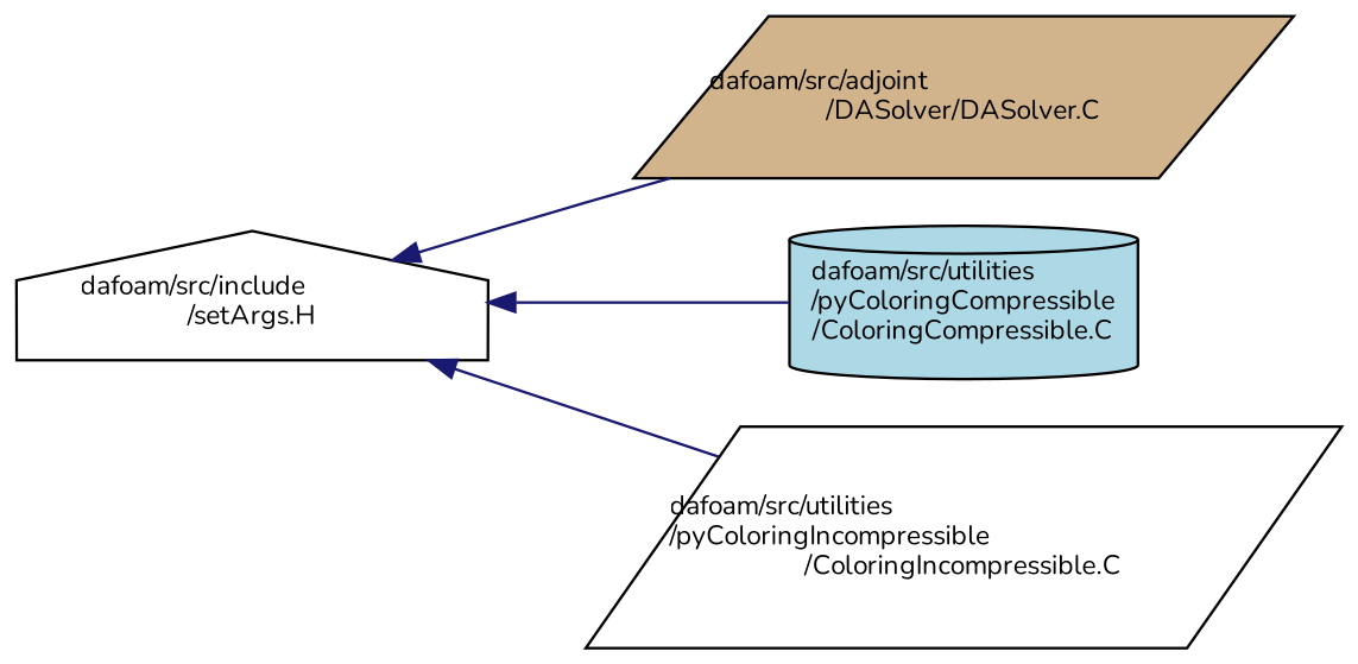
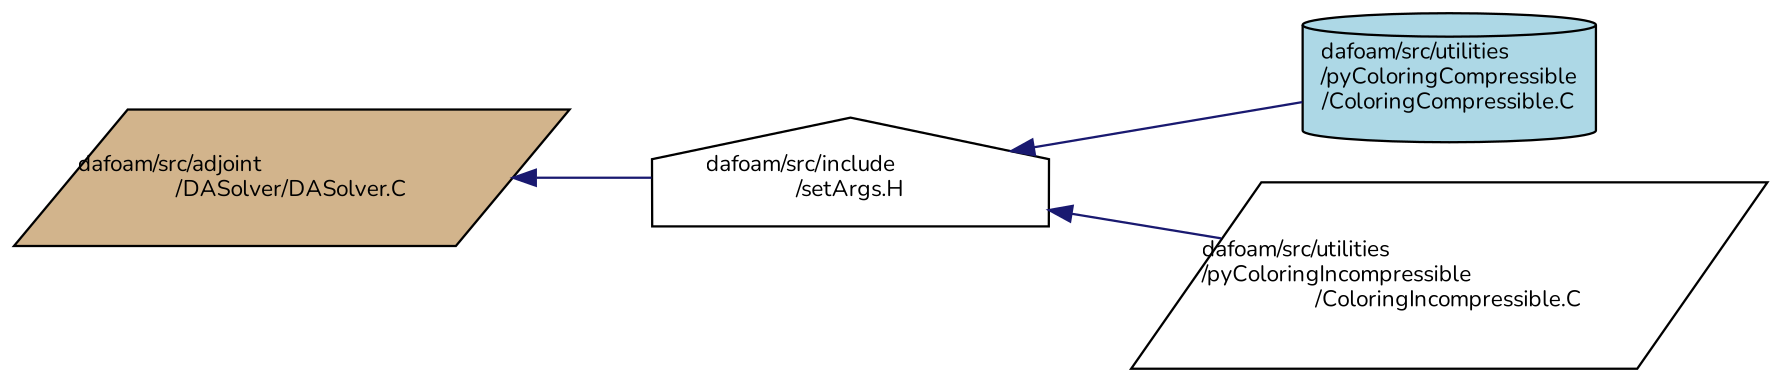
  digraph {
    fontname=Nunito
    rankdir=LR
    node [color=black fillcolor=white fontname=Nunito fontsize=10 shape=parallelogram style=filled]
    edge [color=midnightblue dir=back fontname=Nunito fontsize=10 labelfontname=Helvetica labelfontsize=10 style=solid]
    n1 [fontcolor=black height=0.2 label="dafoam/src/include\l/setArgs.H" shape=house width=0.4]
    n2 [fillcolor=tan height=0.2 label="dafoam/src/adjoint\l/DASolver/DASolver.C" width=0.4]
    n3 [fillcolor=lightblue height=0.2 label="dafoam/src/utilities\l/pyColoringCompressible\l/ColoringCompressible.C" shape=cylinder width=0.4]
    n4 [height=0.2 label="dafoam/src/utilities\l/pyColoringIncompressible\l/ColoringIncompressible.C" width=0.4]
-   n1 -> n2
+   n2 -> n1
    n1 -> n3
    n1 -> n4
  }
